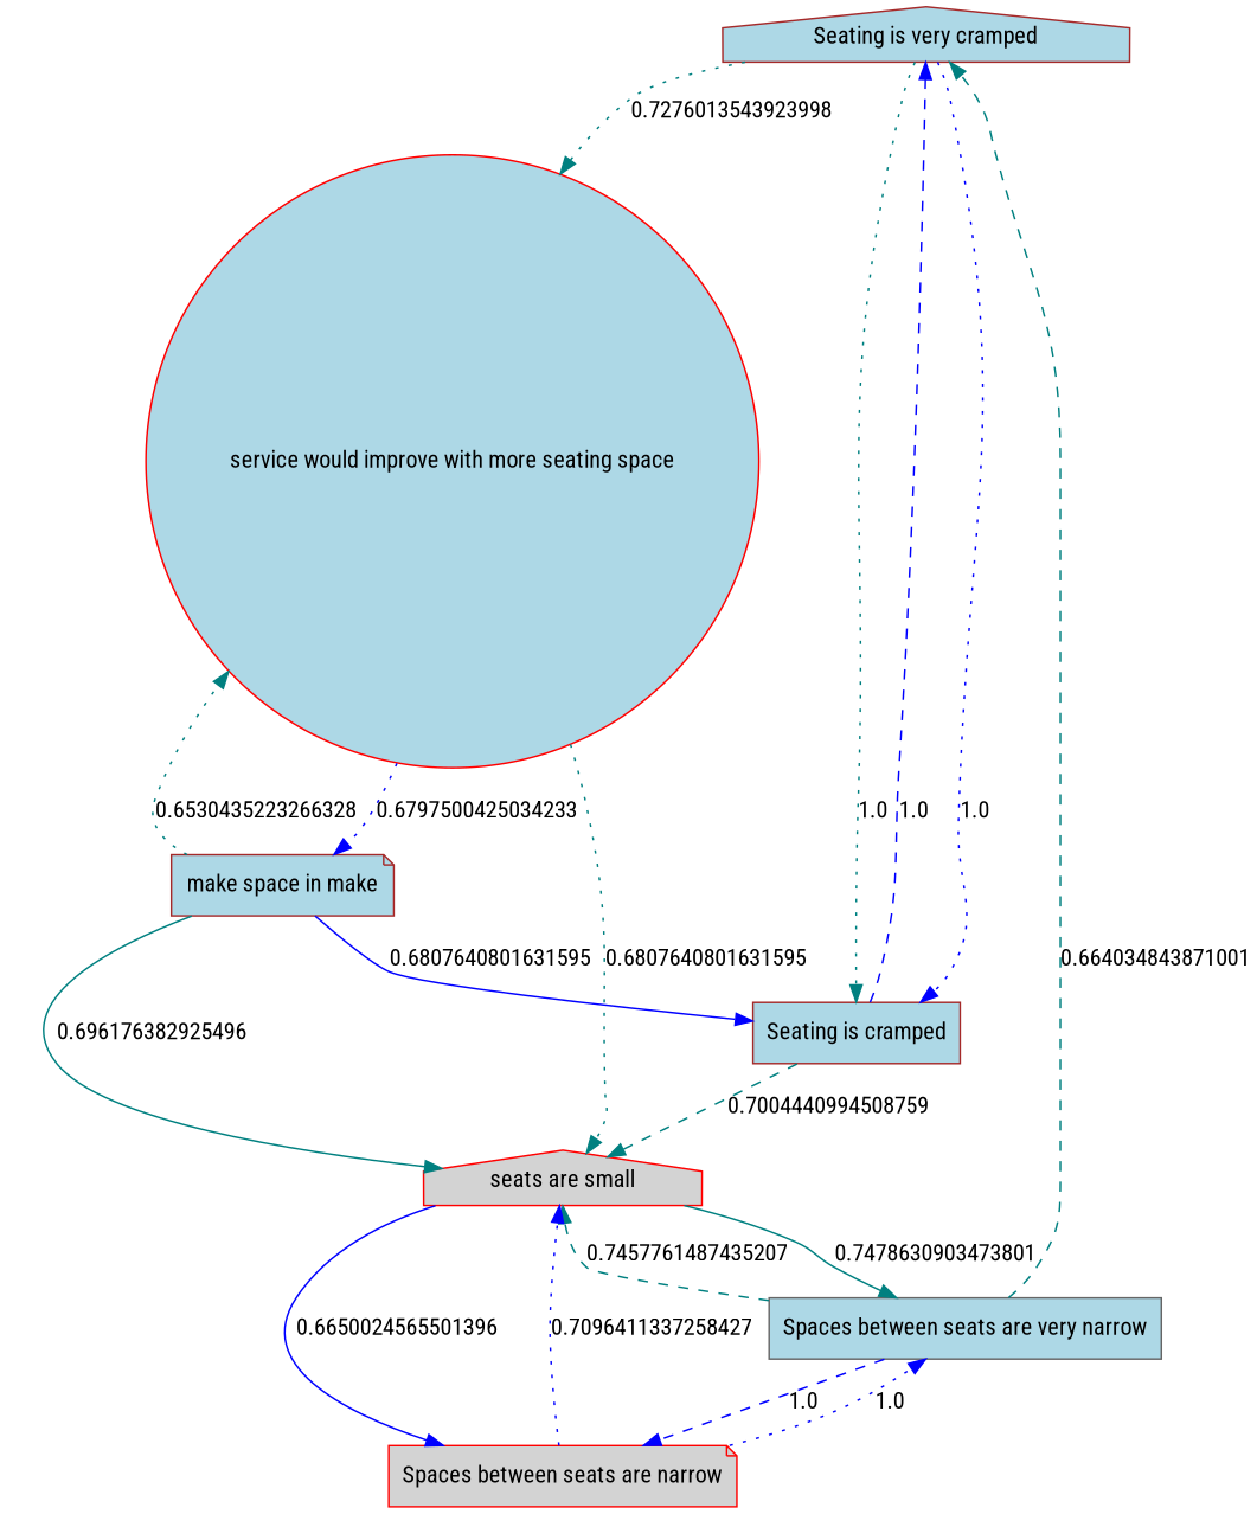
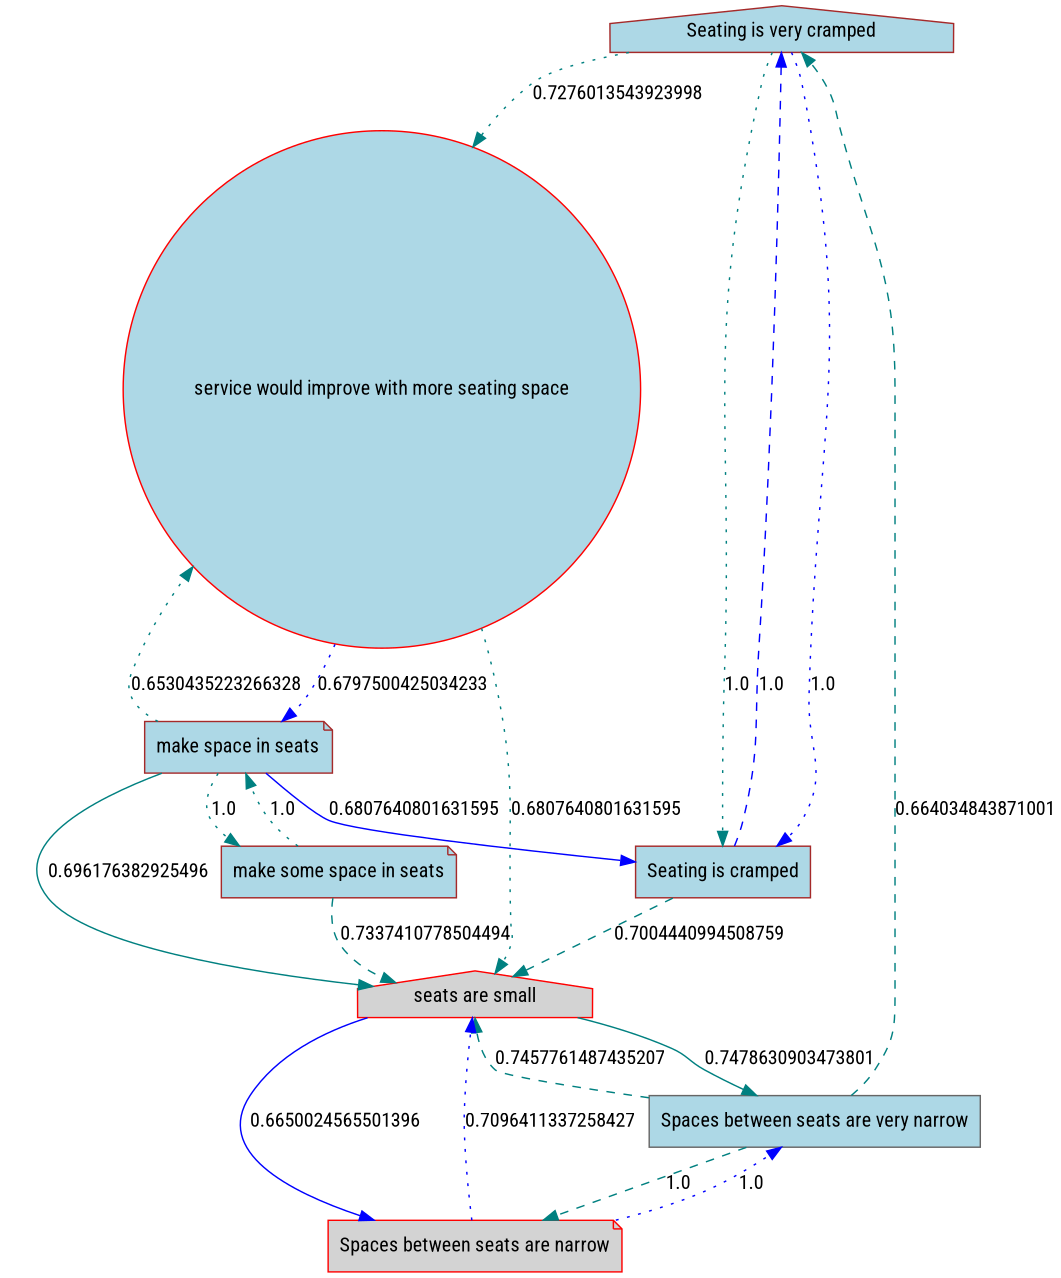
  digraph {
    fontname="Roboto Condensed"
    node [color=brown fillcolor=lightblue fontname="Roboto Condensed" shape=note style=filled]
    edge [color=teal fontname="Roboto Condensed" style=dotted]
    "Seating is very cramped" [shape=house]
    "Seating is cramped" [shape=box]
    "service would improve with more seating space" [color=red shape=circle]
    "seats are small" [color=red fillcolor=lightgrey shape=house]
    "Spaces between seats are very narrow" [color=gray40 shape=box]
    "Spaces between seats are narrow" [color=red fillcolor=lightgrey]
-   "make space in seats" [label="make space in make"]
+   "make space in seats"
+   "make some space in seats"
    "Seating is very cramped" -> "Seating is cramped" [color=blue label=1.0]
    "Seating is very cramped" -> "Seating is cramped" [label=1.0]
    "Seating is very cramped" -> "service would improve with more seating space" [label=0.7276013543923998]
    "Seating is cramped" -> "Seating is very cramped" [color=blue label=1.0 style=dashed]
    "Seating is cramped" -> "seats are small" [label=0.7004440994508759 style=dashed]
    "service would improve with more seating space" -> "seats are small" [label=0.6807640801631595]
    "service would improve with more seating space" -> "make space in seats" [color=blue label=0.6797500425034233]
    "seats are small" -> "Spaces between seats are very narrow" [label=0.7478630903473801 style=solid]
    "seats are small" -> "Spaces between seats are narrow" [color=blue label=0.6650024565501396 style=solid]
    "Spaces between seats are very narrow" -> "Seating is very cramped" [label=0.664034843871001 style=dashed]
    "Spaces between seats are very narrow" -> "seats are small" [label=0.7457761487435207 style=dashed]
-   "Spaces between seats are very narrow" -> "Spaces between seats are narrow" [color=blue label=1.0 style=dashed]
+   "Spaces between seats are very narrow" -> "Spaces between seats are narrow" [label=1.0 style=dashed]
    "Spaces between seats are narrow" -> "seats are small" [color=blue label=0.7096411337258427]
    "Spaces between seats are narrow" -> "Spaces between seats are very narrow" [color=blue label=1.0]
    "make space in seats" -> "Seating is cramped" [color=blue label=0.6807640801631595 style=solid]
    "make space in seats" -> "service would improve with more seating space" [label=0.6530435223266328]
    "make space in seats" -> "seats are small" [label=0.696176382925496 style=solid]
+   "make space in seats" -> "make some space in seats" [label=1.0]
+   "make some space in seats" -> "seats are small" [label=0.7337410778504494 style=dashed]
+   "make some space in seats" -> "make space in seats" [label=1.0]
  }
